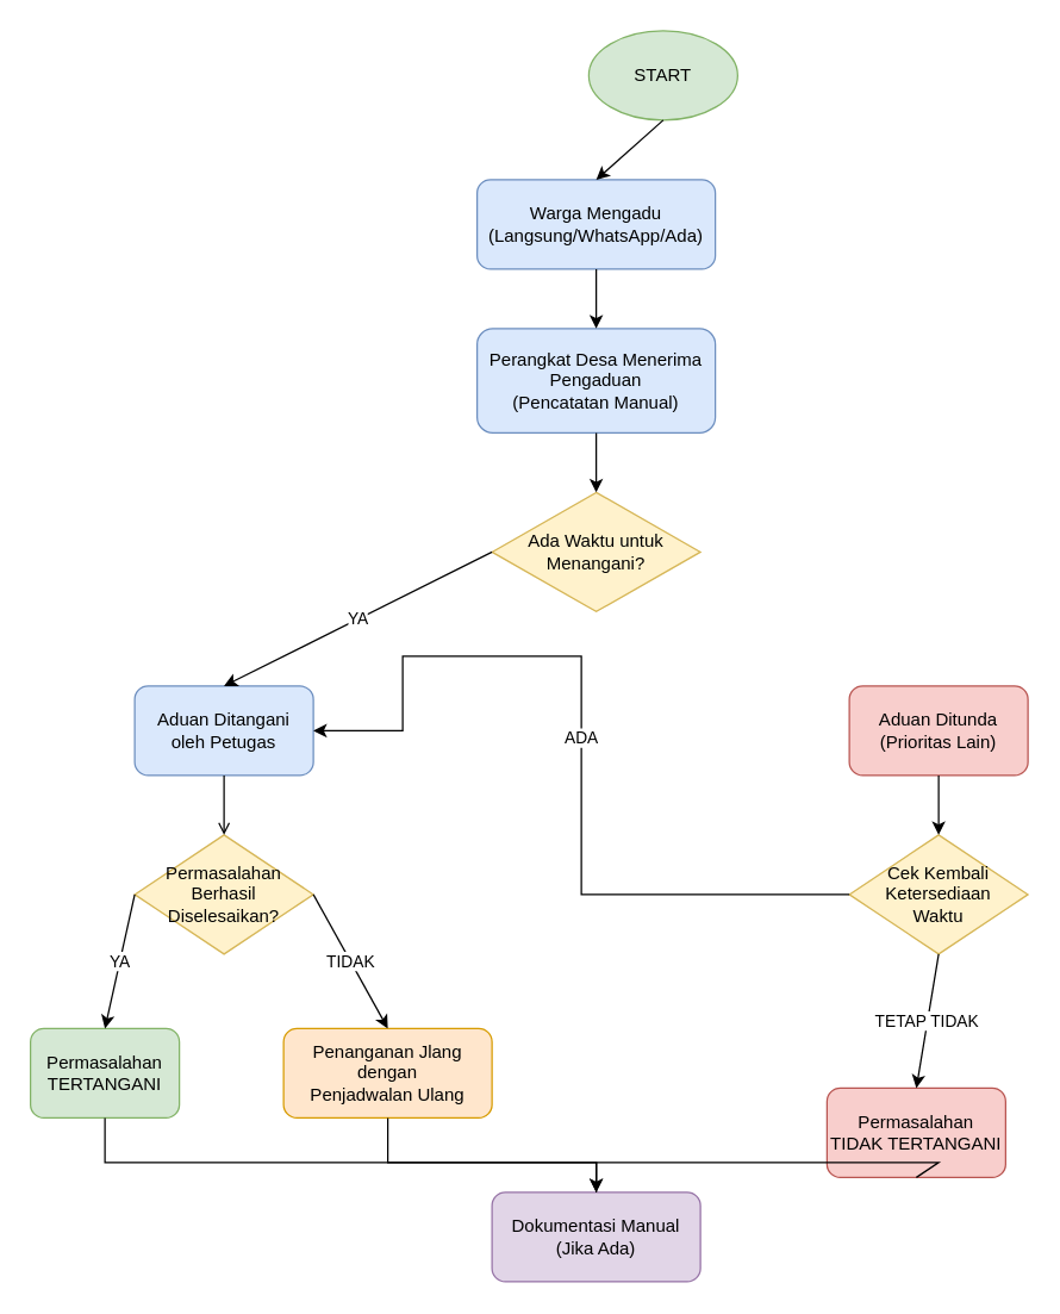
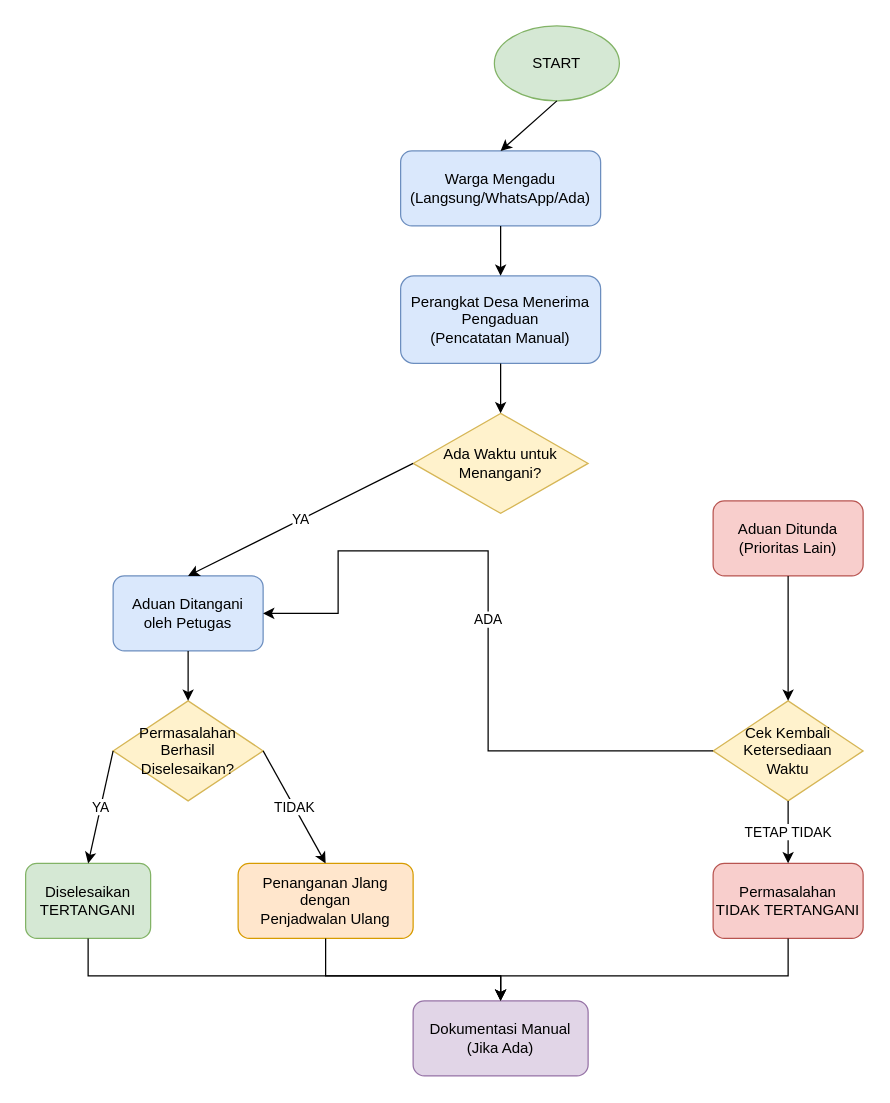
  <mxCell id="0" />
  <mxCell id="1" parent="0" />
  <mxCell id="2" value="START" style="ellipse;whiteSpace=wrap;html=1;fillColor=#d5e8d4;strokeColor=#82b366;" vertex="1" parent="1"><mxGeometry x="395" y="20" width="100" height="60" as="geometry" /></mxCell>
  <mxCell id="3" value="Warga Mengadu&#10;(Langsung/WhatsApp/Ada)" style="rounded=1;whiteSpace=wrap;html=1;fillColor=#dae8fc;strokeColor=#6c8ebf;" vertex="1" parent="1"><mxGeometry x="320" y="120" width="160" height="60" as="geometry" /></mxCell>
  <mxCell id="4" value="Perangkat Desa Menerima&#10;Pengaduan&#10;(Pencatatan Manual)" style="rounded=1;whiteSpace=wrap;html=1;fillColor=#dae8fc;strokeColor=#6c8ebf;" vertex="1" parent="1"><mxGeometry x="320" y="220" width="160" height="70" as="geometry" /></mxCell>
  <mxCell id="5" value="Ada Waktu untuk&#10;Menangani?" style="rhombus;whiteSpace=wrap;html=1;fillColor=#fff2cc;strokeColor=#d6b656;" vertex="1" parent="1"><mxGeometry x="330" y="330" width="140" height="80" as="geometry" /></mxCell>
  <mxCell id="6" value="Aduan Ditangani&#10;oleh Petugas" style="rounded=1;whiteSpace=wrap;html=1;fillColor=#dae8fc;strokeColor=#6c8ebf;" vertex="1" parent="1"><mxGeometry x="90" y="460" width="120" height="60" as="geometry" /></mxCell>
  <mxCell id="7" value="Permasalahan Berhasil&#10;Diselesaikan?" style="rhombus;whiteSpace=wrap;html=1;fillColor=#fff2cc;strokeColor=#d6b656;" vertex="1" parent="1"><mxGeometry x="90" y="560" width="120" height="80" as="geometry" /></mxCell>
- <mxCell id="8" value="Permasalahan&#10;TERTANGANI" style="rounded=1;whiteSpace=wrap;html=1;fillColor=#d5e8d4;strokeColor=#82b366;" vertex="1" parent="1"><mxGeometry x="20" y="690" width="100" height="60" as="geometry" /></mxCell>
+ <mxCell id="8" value="Diselesaikan&#10;TERTANGANI" style="rounded=1;whiteSpace=wrap;html=1;fillColor=#d5e8d4;strokeColor=#82b366;" vertex="1" parent="1"><mxGeometry x="20" y="690" width="100" height="60" as="geometry" /></mxCell>
  <mxCell id="9" value="Penanganan Jlang dengan&#10;Penjadwalan Ulang" style="rounded=1;whiteSpace=wrap;html=1;fillColor=#ffe6cc;strokeColor=#d79b00;" vertex="1" parent="1"><mxGeometry x="190" y="690" width="140" height="60" as="geometry" /></mxCell>
- <mxCell id="10" value="Aduan Ditunda&#10;(Prioritas Lain)" style="rounded=1;whiteSpace=wrap;html=1;fillColor=#f8cecc;strokeColor=#b85450;" vertex="1" parent="1"><mxGeometry x="570" y="460" width="120" height="60" as="geometry" /></mxCell>
+ <mxCell id="10" value="Aduan Ditunda&#10;(Prioritas Lain)" style="rounded=1;whiteSpace=wrap;html=1;fillColor=#f8cecc;strokeColor=#b85450;" vertex="1" parent="1"><mxGeometry x="570" y="400" width="120" height="60" as="geometry" /></mxCell>
  <mxCell id="11" value="Cek Kembali&#10;Ketersediaan&#10;Waktu" style="rhombus;whiteSpace=wrap;html=1;fillColor=#fff2cc;strokeColor=#d6b656;" vertex="1" parent="1"><mxGeometry x="570" y="560" width="120" height="80" as="geometry" /></mxCell>
- <mxCell id="12" value="Permasalahan&#10;TIDAK TERTANGANI" style="rounded=1;whiteSpace=wrap;html=1;fillColor=#f8cecc;strokeColor=#b85450;" vertex="1" parent="1"><mxGeometry x="555" y="730" width="120" height="60" as="geometry" /></mxCell>
+ <mxCell id="12" value="Permasalahan&#10;TIDAK TERTANGANI" style="rounded=1;whiteSpace=wrap;html=1;fillColor=#f8cecc;strokeColor=#b85450;" vertex="1" parent="1"><mxGeometry x="570" y="690" width="120" height="60" as="geometry" /></mxCell>
  <mxCell id="13" value="Dokumentasi Manual&#10;(Jika Ada)" style="rounded=1;whiteSpace=wrap;html=1;fillColor=#e1d5e7;strokeColor=#9673a6;" vertex="1" parent="1"><mxGeometry x="330" y="800" width="140" height="60" as="geometry" /></mxCell>
  <mxCell id="14" value="" style="endArrow=classic;html=1;rounded=0;exitX=0.5;exitY=1;exitDx=0;exitDy=0;entryX=0.5;entryY=0;entryDx=0;entryDy=0;" edge="1" parent="1" source="2" target="3"><mxGeometry width="50" height="50" relative="1" as="geometry"><mxPoint x="380" y="110" as="sourcePoint" /><mxPoint x="430" y="60" as="targetPoint" /></mxGeometry></mxCell>
  <mxCell id="15" value="" style="endArrow=classic;html=1;rounded=0;exitX=0.5;exitY=1;exitDx=0;exitDy=0;entryX=0.5;entryY=0;entryDx=0;entryDy=0;" edge="1" parent="1" source="3" target="4"><mxGeometry width="50" height="50" relative="1" as="geometry"><mxPoint x="380" y="210" as="sourcePoint" /><mxPoint x="430" y="160" as="targetPoint" /></mxGeometry></mxCell>
  <mxCell id="16" value="" style="endArrow=classic;html=1;rounded=0;exitX=0.5;exitY=1;exitDx=0;exitDy=0;entryX=0.5;entryY=0;entryDx=0;entryDy=0;" edge="1" parent="1" source="4" target="5"><mxGeometry width="50" height="50" relative="1" as="geometry"><mxPoint x="380" y="320" as="sourcePoint" /><mxPoint x="430" y="270" as="targetPoint" /></mxGeometry></mxCell>
  <mxCell id="17" value="YA" style="endArrow=classic;html=1;rounded=0;exitX=0;exitY=0.5;exitDx=0;exitDy=0;entryX=0.5;entryY=0;entryDx=0;entryDy=0;" edge="1" parent="1" source="5" target="6"><mxGeometry width="50" height="50" relative="1" as="geometry"><mxPoint x="320" y="380" as="sourcePoint" /><mxPoint x="150" y="450" as="targetPoint" /></mxGeometry></mxCell>
- <mxCell id="18" value="" style="endArrow=open;html=1;rounded=0;exitX=0.5;exitY=1;exitDx=0;exitDy=0;entryX=0.5;entryY=0;entryDx=0;entryDy=0;" edge="1" parent="1" source="6" target="7"><mxGeometry width="50" height="50" relative="1" as="geometry"><mxPoint x="150" y="550" as="sourcePoint" /><mxPoint x="150" y="560" as="targetPoint" /></mxGeometry></mxCell>
+ <mxCell id="18" value="" style="endArrow=classic;html=1;rounded=0;exitX=0.5;exitY=1;exitDx=0;exitDy=0;entryX=0.5;entryY=0;entryDx=0;entryDy=0;" edge="1" parent="1" source="6" target="7"><mxGeometry width="50" height="50" relative="1" as="geometry"><mxPoint x="150" y="550" as="sourcePoint" /><mxPoint x="150" y="560" as="targetPoint" /></mxGeometry></mxCell>
  <mxCell id="19" value="YA" style="endArrow=classic;html=1;rounded=0;exitX=0;exitY=0.5;exitDx=0;exitDy=0;entryX=0.5;entryY=0;entryDx=0;entryDy=0;" edge="1" parent="1" source="7" target="8"><mxGeometry width="50" height="50" relative="1" as="geometry"><mxPoint x="80" y="600" as="sourcePoint" /><mxPoint x="70" y="680" as="targetPoint" /></mxGeometry></mxCell>
  <mxCell id="20" value="TIDAK" style="endArrow=classic;html=1;rounded=0;exitX=1;exitY=0.5;exitDx=0;exitDy=0;entryX=0.5;entryY=0;entryDx=0;entryDy=0;" edge="1" parent="1" source="7" target="9"><mxGeometry width="50" height="50" relative="1" as="geometry"><mxPoint x="220" y="600" as="sourcePoint" /><mxPoint x="260" y="680" as="targetPoint" /></mxGeometry></mxCell>
  <mxCell id="21" value="" style="endArrow=classic;html=1;rounded=0;exitX=0.5;exitY=1;exitDx=0;exitDy=0;entryX=0.5;entryY=0;entryDx=0;entryDy=0;" edge="1" parent="1" source="10" target="11"><mxGeometry width="50" height="50" relative="1" as="geometry"><mxPoint x="630" y="550" as="sourcePoint" /><mxPoint x="630" y="560" as="targetPoint" /></mxGeometry></mxCell>
  <mxCell id="22" value="TETAP TIDAK" style="endArrow=classic;html=1;rounded=0;exitX=0.5;exitY=1;exitDx=0;exitDy=0;entryX=0.5;entryY=0;entryDx=0;entryDy=0;" edge="1" parent="1" source="11" target="12"><mxGeometry width="50" height="50" relative="1" as="geometry"><mxPoint x="630" y="660" as="sourcePoint" /><mxPoint x="630" y="680" as="targetPoint" /></mxGeometry></mxCell>
  <mxCell id="23" value="ADA" style="endArrow=classic;html=1;rounded=0;exitX=0;exitY=0.5;exitDx=0;exitDy=0;entryX=1;entryY=0.5;entryDx=0;entryDy=0;" edge="1" parent="1" source="11" target="6"><mxGeometry width="50" height="50" relative="1" as="geometry"><mxPoint x="560" y="600" as="sourcePoint" /><mxPoint x="220" y="490" as="targetPoint" /><Array as="points"><mxPoint x="390" y="600" /><mxPoint x="390" y="440" /><mxPoint x="270" y="440" /><mxPoint x="270" y="490" /></Array></mxGeometry></mxCell>
  <mxCell id="24" value="" style="endArrow=classic;html=1;rounded=0;exitX=0.5;exitY=1;exitDx=0;exitDy=0;entryX=0.5;entryY=0;entryDx=0;entryDy=0;" edge="1" parent="1" source="8" target="13"><mxGeometry width="50" height="50" relative="1" as="geometry"><mxPoint x="70" y="780" as="sourcePoint" /><mxPoint x="400" y="790" as="targetPoint" /><Array as="points"><mxPoint x="70" y="780" /><mxPoint x="400" y="780" /></Array></mxGeometry></mxCell>
- <mxCell id="25" value="" style="endArrow=none;html=1;rounded=0;exitX=0.5;exitY=1;exitDx=0;exitDy=0;entryX=0.5;entryY=0;entryDx=0;entryDy=0;" edge="1" parent="1" source="9" target="13"><mxGeometry width="50" height="50" relative="1" as="geometry"><mxPoint x="260" y="780" as="sourcePoint" /><mxPoint x="400" y="790" as="targetPoint" /><Array as="points"><mxPoint x="260" y="780" /><mxPoint x="400" y="780" /></Array></mxGeometry></mxCell>
+ <mxCell id="25" value="" style="endArrow=classic;html=1;rounded=0;exitX=0.5;exitY=1;exitDx=0;exitDy=0;entryX=0.5;entryY=0;entryDx=0;entryDy=0;" edge="1" parent="1" source="9" target="13"><mxGeometry width="50" height="50" relative="1" as="geometry"><mxPoint x="260" y="780" as="sourcePoint" /><mxPoint x="400" y="790" as="targetPoint" /><Array as="points"><mxPoint x="260" y="780" /><mxPoint x="400" y="780" /></Array></mxGeometry></mxCell>
  <mxCell id="26" value="" style="endArrow=classic;html=1;rounded=0;exitX=0.5;exitY=1;exitDx=0;exitDy=0;entryX=0.5;entryY=0;entryDx=0;entryDy=0;" edge="1" parent="1" source="12" target="13"><mxGeometry width="50" height="50" relative="1" as="geometry"><mxPoint x="630" y="780" as="sourcePoint" /><mxPoint x="400" y="790" as="targetPoint" /><Array as="points"><mxPoint x="630" y="780" /><mxPoint x="400" y="780" /></Array></mxGeometry></mxCell>
